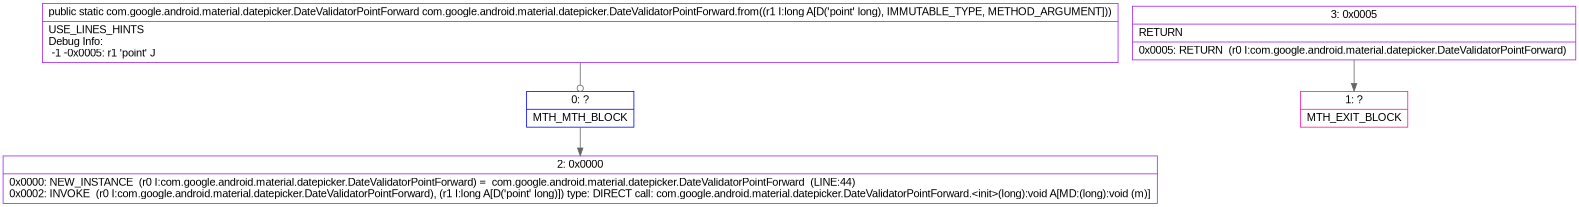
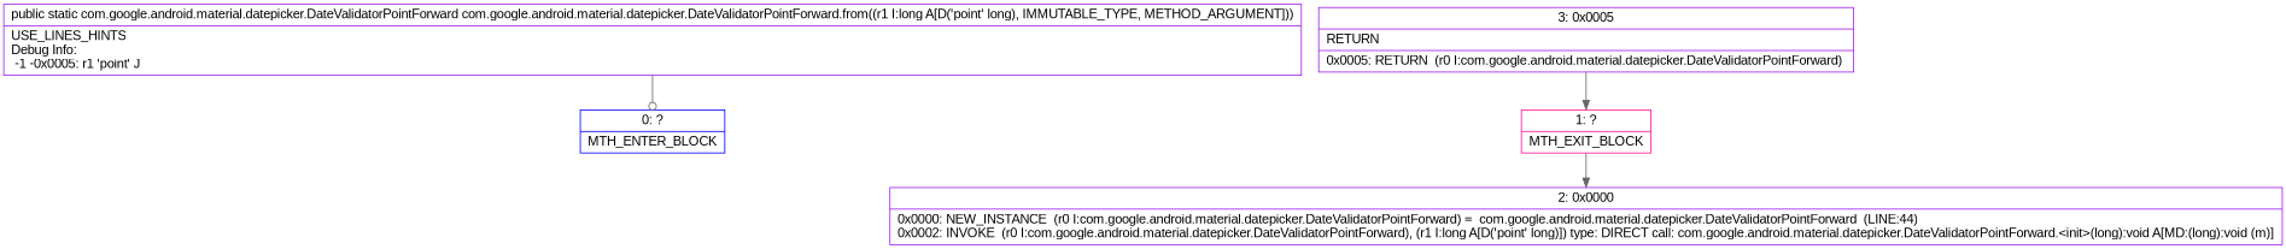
  digraph {
    fontname="Liberation Sans"
    node [color=purple fontname="Liberation Sans" shape=record]
    edge [arrowhead=normal color=gray40 fontname="Liberation Sans"]
-   n1 [color=blue label="{0\:\ ?|MTH_MTH_BLOCK\l}"]
+   n1 [color=blue label="{0\:\ ?|MTH_ENTER_BLOCK\l}"]
    n2 [label="{2\:\ 0x0000|0x0000: NEW_INSTANCE  (r0 I:com.google.android.material.datepicker.DateValidatorPointForward) =  com.google.android.material.datepicker.DateValidatorPointForward  (LINE:44)\l0x0002: INVOKE  (r0 I:com.google.android.material.datepicker.DateValidatorPointForward), (r1 I:long A[D('point' long)]) type: DIRECT call: com.google.android.material.datepicker.DateValidatorPointForward.\<init\>(long):void A[MD:(long):void (m)]\l}"]
    n3 [label="{3\:\ 0x0005|RETURN\l|0x0005: RETURN  (r0 I:com.google.android.material.datepicker.DateValidatorPointForward) \l}"]
    n4 [color=deeppink label="{1\:\ ?|MTH_EXIT_BLOCK\l}"]
    n5 [label="{public static com.google.android.material.datepicker.DateValidatorPointForward com.google.android.material.datepicker.DateValidatorPointForward.from((r1 I:long A[D('point' long), IMMUTABLE_TYPE, METHOD_ARGUMENT]))  | USE_LINES_HINTS\lDebug Info:\l  \-1 \-0x0005: r1 'point' J\l}"]
-   n1 -> n2
+   n4 -> n2
    n3 -> n4
    n5 -> n1 [arrowhead=odot]
  }
